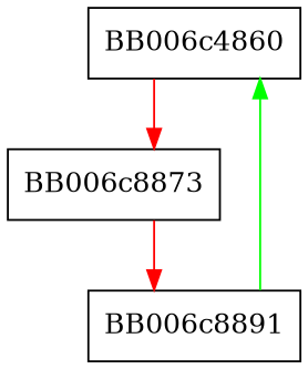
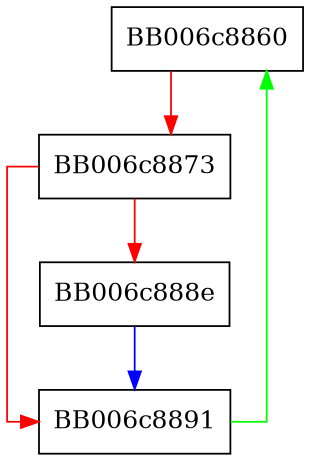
  digraph {
    splines=ortho
    node [shape=box]
    edge [color=red]
-   BB006c8860 [label=BB006c4860]
+   BB006c8860
    BB006c8873
    BB006c8891
+   BB006c888e
    BB006c8860 -> BB006c8873
    BB006c8873 -> BB006c8891
+   BB006c8873 -> BB006c888e
    BB006c8891 -> BB006c8860 [color=green]
+   BB006c888e -> BB006c8891 [color=blue]
  }
